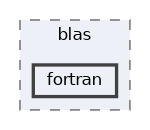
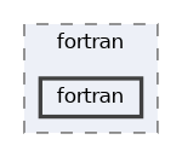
  digraph {
    compound=true
    n1 [color=grey25 fillcolor="#edf0f7" fontname=Helvetica fontsize=10 height=0.2 label=fortran shape=box style="filled,bold" width=0.4]
    subgraph cluster_1 {
      bgcolor="#edf0f7"
      fontname=Helvetica
      fontsize=10
-     label=blas
+     label=fortran
      pencolor=grey50
      style="filled,dashed"
      n1
    }
  }
